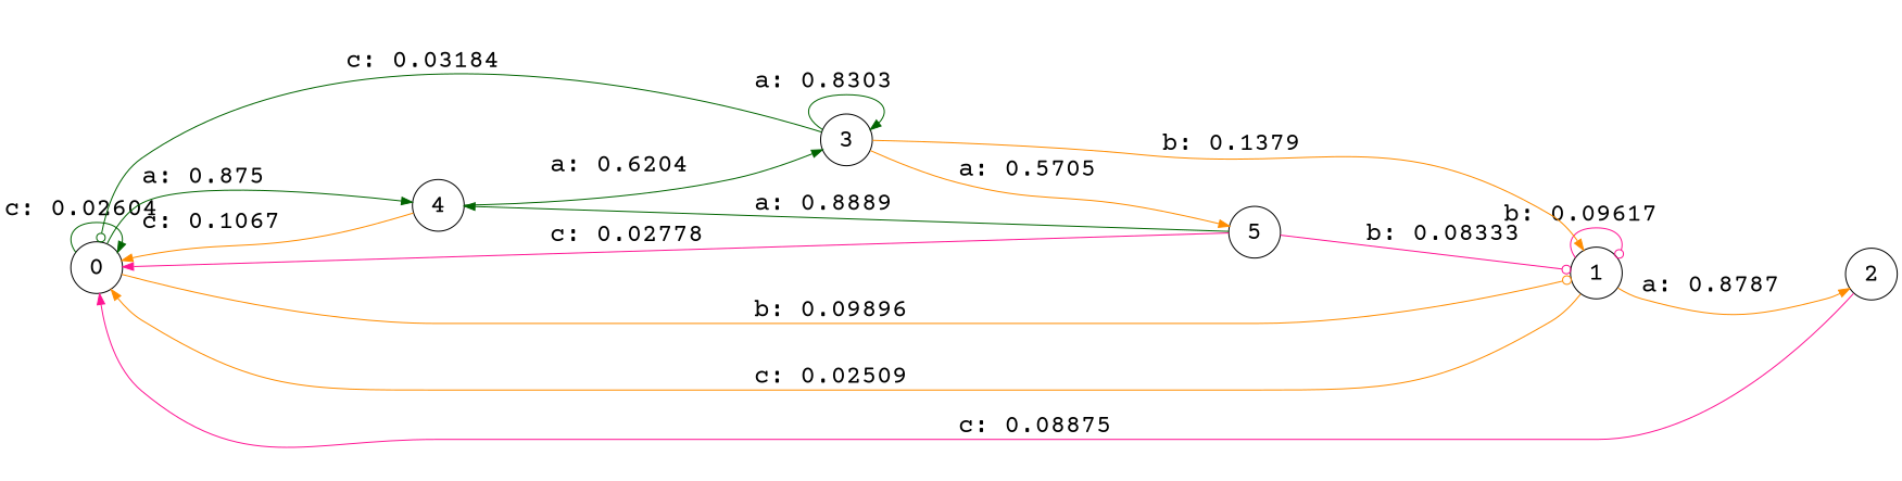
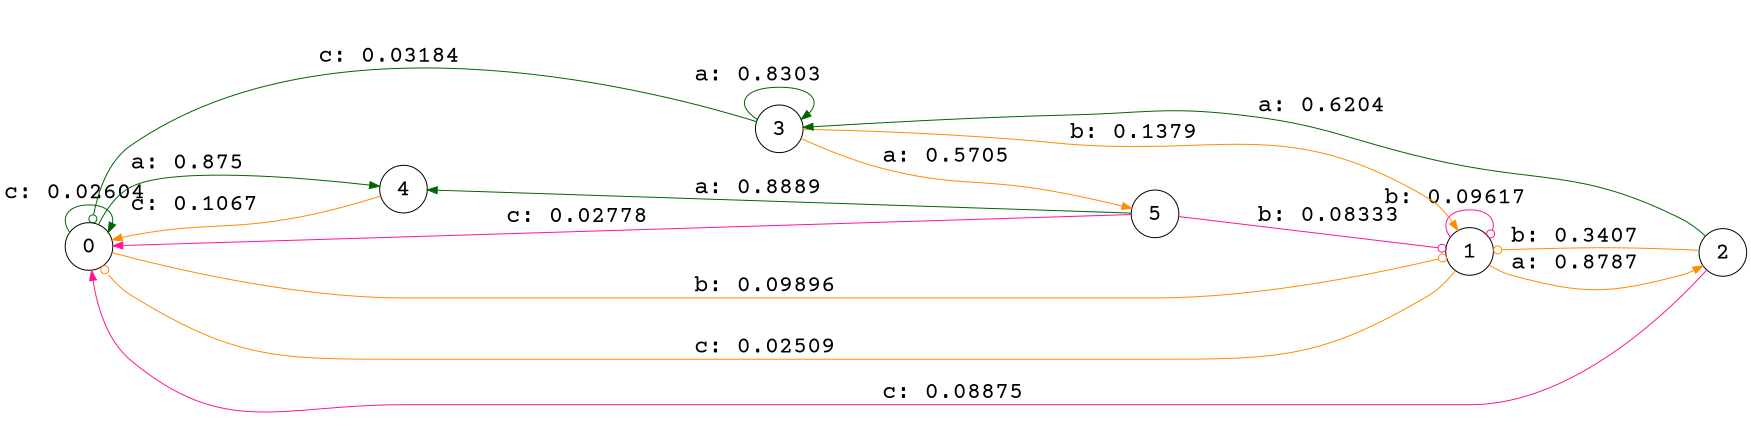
  digraph {
    fontname="Courier Prime"
    rankdir=LR
    node [fontname="Courier Prime" fontsize=24 shape=circle]
    edge [arrowhead=normal color=darkorange fontname="Courier Prime" fontsize=24]
    0
    4
    1
    3
    2
    5
    0 -> 0 [color=darkgreen label="c: 0.02604  "]
    0 -> 4 [color=darkgreen label="a: 0.875    "]
    0 -> 1 [arrowhead=odot label="b: 0.09896  "]
    4 -> 0 [label="c: 0.1067   "]
-   4 -> 3 [color=darkgreen label="a: 0.6204   "]
-   1 -> 0 [label="c: 0.02509  "]
+   2 -> 3 [color=darkgreen label="a: 0.6204   "]
+   1 -> 0 [arrowhead=odot label="c: 0.02509  "]
    1 -> 1 [arrowhead=odot color=deeppink label="b: 0.09617  "]
    1 -> 2 [label="a: 0.8787   "]
    3 -> 0 [arrowhead=odot color=darkgreen label="c: 0.03184  "]
    3 -> 1 [label="b: 0.1379   "]
    3 -> 3 [color=darkgreen label="a: 0.8303   "]
    3 -> 5 [label="a: 0.5705   "]
    2 -> 0 [color=deeppink label="c: 0.08875  "]
+   2 -> 1 [arrowhead=odot label="b: 0.3407   "]
    5 -> 0 [color=deeppink label="c: 0.02778  "]
    5 -> 4 [color=darkgreen label="a: 0.8889   "]
    5 -> 1 [arrowhead=odot color=deeppink label="b: 0.08333  "]
  }
